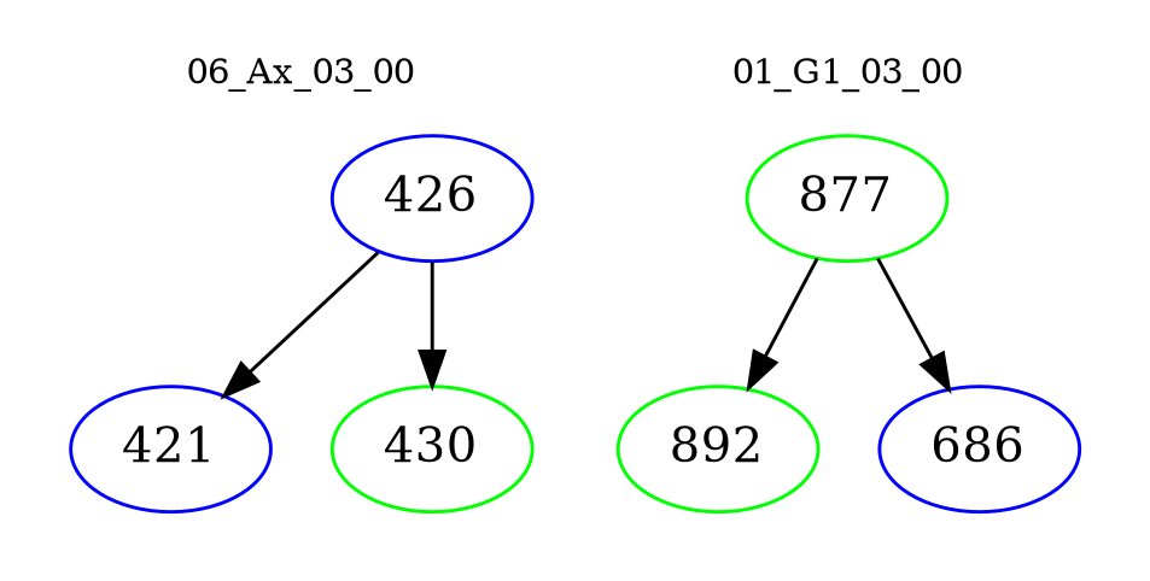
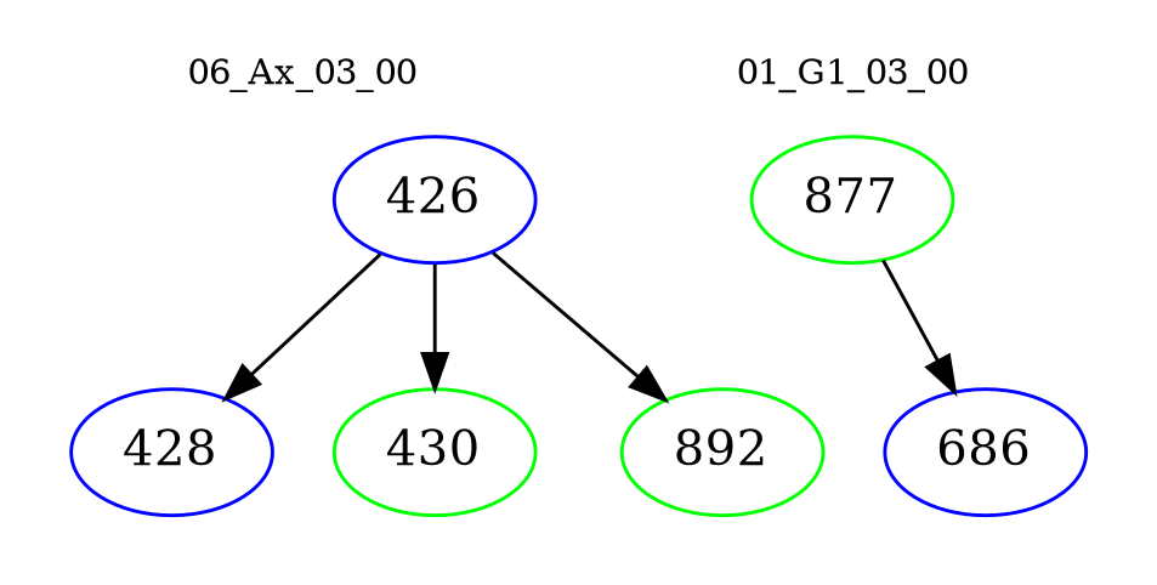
  digraph {
    node [color=blue]
    edge [color=black]
    n1 [label=426]
-   n2 [label=421]
+   n2 [label=428]
    n3 [color=green label=430]
    n4 [color=green label=877]
    n5 [color=green label=892]
    n6 [label=686]
    subgraph cluster_1 {
      color=white
      fontsize=10
      label="06_Ax_03_00"
      n1
      n2
      n3
    }
    subgraph cluster_2 {
      color=white
      fontsize=10
      label="01_G1_03_00"
      n4
      n5
      n6
    }
    n1 -> n2
    n1 -> n3
-   n4 -> n5
+   n1 -> n5
    n4 -> n6
  }
